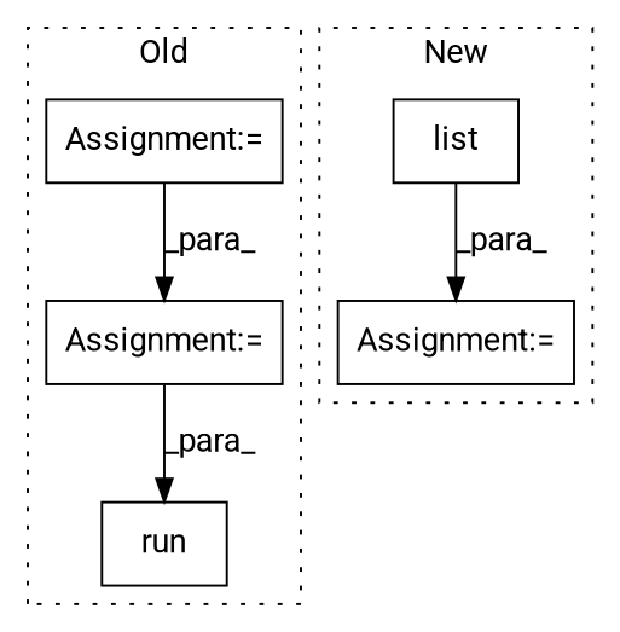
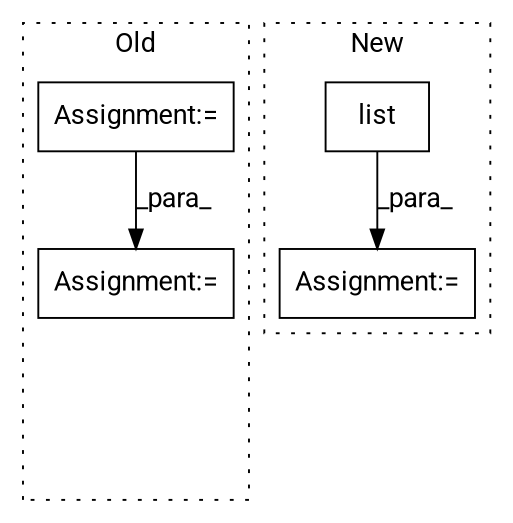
  digraph {
    fontname=Roboto
    node [a=7 l=1 shape=box fontname=Roboto]
    edge [fontname=Roboto]
-   n1 [a=32 l="4,1" label=run s="9434,9532"]
    n2 [label="Assignment:=" s=9222]
    n3 [label="Assignment:=" s=9140]
    n4 [a=32 l="5,1" label=list s="5305,5350"]
    n5 [l=7 label="Assignment:=" s=5628]
    subgraph cluster_1 {
      label=Old
      style=dotted
-     n1
      n2
      n3
    }
    subgraph cluster_2 {
      label=New
      style=dotted
      n4
      n5
    }
-   n2 -> n1 [label=_para_]
    n3 -> n2 [label=_para_]
    n4 -> n5 [label=_para_]
  }
